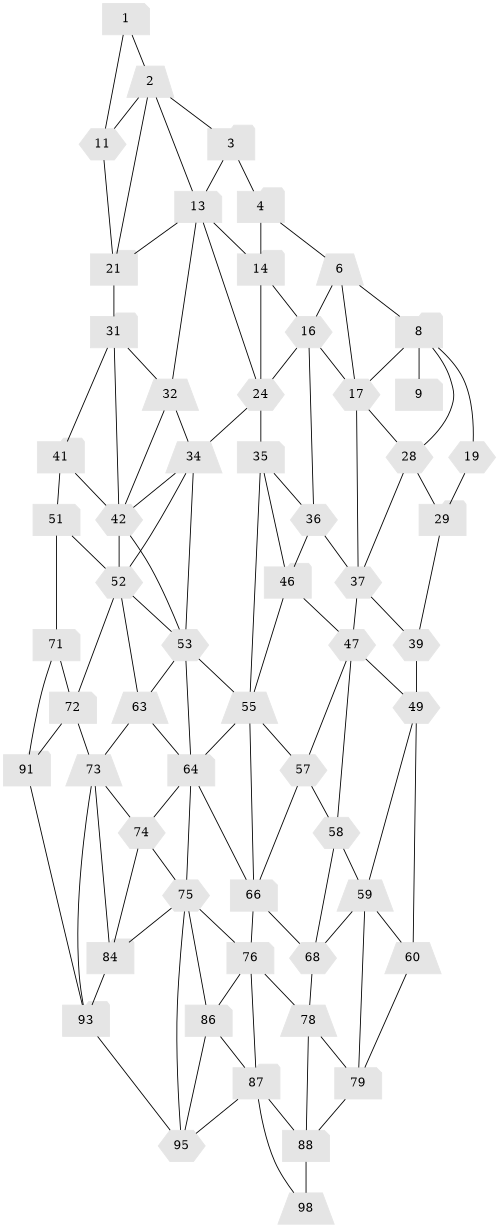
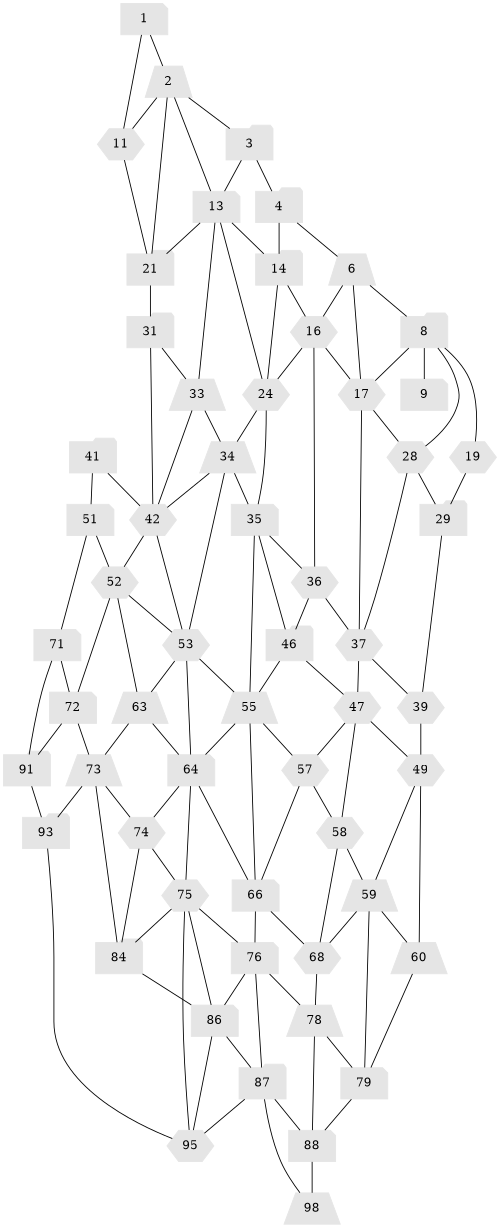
  graph {
    node [color=gray90 shape=hexagon style=filled]
    2 [shape=trapezium super="+12"]
    11
    3 [shape=folder]
    13 [shape=note super="+23"]
    21 [shape=folder super="+22"]
    1 [shape=note]
    4 [shape=folder super="+5"]
    14 [shape=folder super="+15"]
    24 [super="+25"]
-   33 [shape=trapezium label=32]
+   33 [shape=trapezium]
    31 [shape=folder super="+32"]
    6 [shape=trapezium super="+7"]
    8 [shape=folder super="+18"]
    16 [super="+26"]
    17 [super="+27"]
    9 [shape=note super="+10"]
    19 [super="+20"]
    28
    36
    37 [super="+38"]
    29 [shape=folder super="+30"]
    34 [shape=trapezium super="+44"]
    35 [shape=note super="+45"]
    42 [super="+43"]
    46 [shape=folder]
    39 [super="+40"]
    47 [super="+48"]
    41 [shape=folder]
    53 [super="+54"]
    55 [shape=trapezium super="+56"]
    49 [super="+50"]
    51 [shape=note super="+61"]
    52 [super="+62"]
    63 [shape=trapezium]
    64 [shape=note super="+65"]
    57
    66 [shape=note super="+67"]
    58
    59 [shape=trapezium super="+69"]
    60 [shape=trapezium super="+70"]
    71 [shape=note super="+81"]
    72 [shape=note super="+82"]
    68
    79 [shape=note super="+80"]
    91 [shape=folder super="+92"]
    73 [shape=trapezium super="+83"]
    74
    75 [super="+85"]
    76 [shape=note super="+77"]
    78 [shape=trapezium]
    88 [shape=note super="+89"]
    84 [shape=folder]
    93 [shape=folder super="+94"]
    86 [shape=note]
    95 [super="+96"]
    87 [shape=folder super="+97"]
    98 [shape=trapezium super="+99"]
    2 -- 11
    2 -- 3
    2 -- 13
    2 -- 21
    11 -- 21
    3 -- 13
    3 -- 4
    13 -- 21
    13 -- 14
    13 -- 24
    13 -- 33
    21 -- 31 [weight=2]
    1 -- 2
    1 -- 11
    4 -- 14 [weight=2]
    4 -- 6
    14 -- 24 [weight=2]
    14 -- 16
    24 -- 34
    24 -- 35
    33 -- 34
    33 -- 42
    31 -- 33
    31 -- 42
-   31 -- 41
    6 -- 8
    6 -- 16
    6 -- 17
    8 -- 17
    8 -- 9
    8 -- 19
    8 -- 28
    16 -- 24
    16 -- 17 [weight=2]
    16 -- 36
    17 -- 28
    17 -- 37
    19 -- 29 [weight=2]
    28 -- 37
    28 -- 29
    36 -- 37
    36 -- 46
    37 -- 39
    37 -- 47 [weight=2]
    29 -- 39 [weight=2]
-   34 -- 52 [weight=2]
+   34 -- 35 [weight=2]
    34 -- 42
    34 -- 53
    35 -- 36
    35 -- 46
    35 -- 55
    42 -- 53
    42 -- 52
    46 -- 47
    46 -- 55
    39 -- 49 [weight=2]
    47 -- 49
    47 -- 57
    47 -- 58
    41 -- 42
    41 -- 51
    53 -- 55
    53 -- 63
    53 -- 64
    55 -- 64
    55 -- 57
    55 -- 66
    49 -- 59
    49 -- 60
    51 -- 52 [weight=2]
    51 -- 71
    52 -- 53
    52 -- 63
    52 -- 72
    63 -- 64
    63 -- 73
    64 -- 66
    64 -- 74
    64 -- 75
    57 -- 66
    57 -- 58
    66 -- 68
    66 -- 76 [weight=2]
    58 -- 59
    58 -- 68
    59 -- 60 [weight=2]
    59 -- 68
    59 -- 79
    60 -- 79
    71 -- 72 [weight=2]
    71 -- 91
    72 -- 91
    72 -- 73 [weight=2]
    68 -- 78
    79 -- 88
    91 -- 93
    73 -- 74
    73 -- 84
    73 -- 93
    74 -- 75
    74 -- 84
    75 -- 76
    75 -- 84
    75 -- 86
    75 -- 95
    76 -- 78
    76 -- 86
    76 -- 87
    78 -- 79
    78 -- 88
    88 -- 98 [weight=2]
-   84 -- 93
+   84 -- 86
    93 -- 95
    86 -- 95
    86 -- 87
    87 -- 88
    87 -- 95
    87 -- 98
  }
